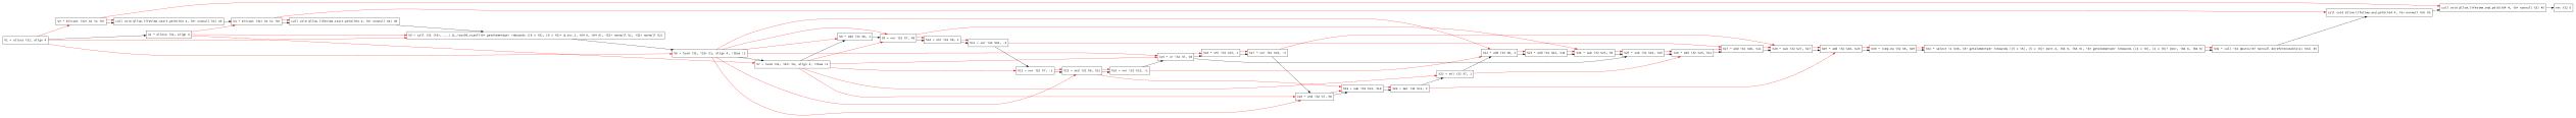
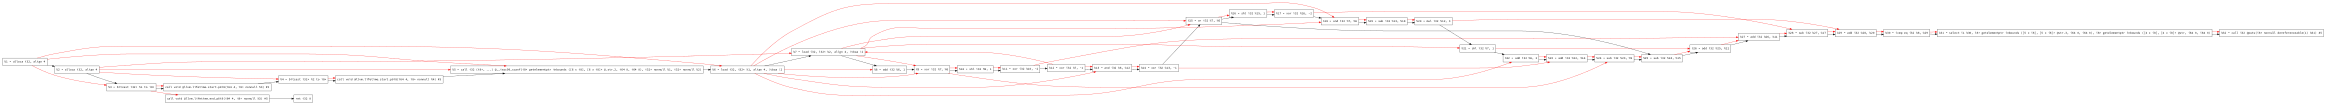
  digraph {
    fontname="Source Code Pro"
    rankdir=LR
    node [fontname="Source Code Pro" shape=record]
    edge [fontname="Source Code Pro" color=red]
    n1 [label="  %1 = alloca i32, align 4"]
    n2 [label="  %2 = alloca i32, align 4"]
    n3 [label="  %3 = bitcast i32* %1 to i8*"]
    n4 [label="  %5 = call i32 (i8*, ...) @__isoc99_scanf(i8* getelementptr inbounds ([6 x i8], [6 x i8]* @.str.2, i64 0, i64 0), i32* nonnull %1, i32* nonnull %2)"]
    n5 [label="  %6 = load i32, i32* %1, align 4, !tbaa !2"]
    n6 [label="  %4 = bitcast i32* %2 to i8*"]
    n7 [label="  %7 = load i32, i32* %2, align 4, !tbaa !2"]
    n8 [label="  call void @llvm.lifetime.start.p0i8(i64 4, i8* nonnull %3) #5"]
    n9 [label="  call void @llvm.lifetime.end.p0i8(i64 4, i8* nonnull %3) #5"]
    n10 [label="  %8 = add i32 %6, 1"]
    n11 [label="  %9 = xor i32 %7, %6"]
    n12 [label="  %13 = and i32 %6, %12"]
    n13 [label="  %15 = or i32 %7, %6"]
    n14 [label="  %18 = and i32 %7, %6"]
    n15 [label="  %22 = add i32 %6, 2"]
    n16 [label="  call void @llvm.lifetime.start.p0i8(i64 4, i8* nonnull %4) #5"]
-   n17 [label="  call void @llvm.lifetime.end.p0i8(i64 4, i8* nonnull %4) #5"]
    n18 [label="  %12 = xor i32 %7, -1"]
    n19 [label="  %21 = shl i32 %7, 1"]
    n20 [label="  ret i32 0"]
    n21 [label="  %10 = shl i32 %9, 1"]
    n22 [label="  %24 = sub i32 %23, %9"]
    n23 [label="  %14 = xor i32 %13, -1"]
    n24 [label="  %19 = sub i32 %13, %18"]
    n25 [label="  %16 = shl i32 %15, 1"]
    n26 [label="  %25 = sub i32 %24, %15"]
    n27 [label="  %23 = add i32 %22, %14"]
    n28 [label="  %26 = add i32 %25, %21"]
    n29 [label="  %30 = icmp eq i32 %8, %29"]
    n30 [label="  %31 = select i1 %30, i8* getelementptr inbounds ([5 x i8], [5 x i8]* @str.3, i64 0, i64 0), i8* getelementptr inbounds ([4 x i8], [4 x i8]* @str, i64 0, i64 0)"]
    n31 [label="  %11 = xor i32 %10, -2"]
    n32 [label="  %27 = add i32 %26, %11"]
    n33 [label="  %28 = sub i32 %27, %17"]
    n34 [label="%20 = mul i32 %12, 3"]
    n35 [label="  %17 = xor i32 %16, -2"]
    n36 [label="  %29 = add i32 %28, %20"]
    n37 [label="  %32 = call i32 @puts(i8* nonnull dereferenceable(1) %31) #5"]
    n1 -> n2 [color=""]
    n1 -> n3
    n1 -> n4
    n1 -> n5
+   n2 -> n3 [color=""]
    n2 -> n4
    n2 -> n6
    n2 -> n7
    n3 -> n8 [color=""]
    n3 -> n8
    n3 -> n9
    n4 -> n5 [color=""]
    n5 -> n7 [color=""]
    n5 -> n10
    n5 -> n11
    n5 -> n12
    n5 -> n13
    n5 -> n14
    n5 -> n15
    n6 -> n16 [color=""]
    n6 -> n16
-   n6 -> n17
    n7 -> n10 [color=""]
    n7 -> n11
    n7 -> n13
    n7 -> n14
-   n7 -> n18
+   n18 -> n7
    n7 -> n19
    n8 -> n6 [color=""]
    n9 -> n20 [color=""]
    n10 -> n11 [color=""]
    n11 -> n21 [color=""]
    n11 -> n21
    n11 -> n22
    n12 -> n23 [color=""]
    n12 -> n23
-   n12 -> n24
    n13 -> n25 [color=""]
    n13 -> n25
    n13 -> n26 [color=black]
    n14 -> n24 [color=""]
    n14 -> n24
    n15 -> n27 [color=""]
    n15 -> n27
    n16 -> n4 [color=""]
-   n17 -> n9 [color=""]
    n18 -> n12 [color=""]
    n18 -> n12
    n19 -> n15 [color=""]
    n19 -> n28
    n21 -> n31 [color=""]
    n21 -> n31
    n22 -> n26 [color=""]
    n22 -> n26
    n23 -> n13 [color=""]
-   n23 -> n15
+   n23 -> n27
    n24 -> n34 [color=""]
    n24 -> n34
    n25 -> n35 [color=""]
    n25 -> n35
    n26 -> n28 [color=""]
    n26 -> n28
    n27 -> n22 [color=""]
    n27 -> n22
    n28 -> n32 [color=""]
    n28 -> n32
    n29 -> n30 [color=""]
    n29 -> n30
    n30 -> n37 [color=""]
    n30 -> n37
    n31 -> n18 [color=""]
    n31 -> n32
    n32 -> n33 [color=""]
    n32 -> n33
    n33 -> n36 [color=""]
    n33 -> n36
    n34 -> n19 [color=""]
    n34 -> n36
    n35 -> n14 [color=""]
    n35 -> n33
    n36 -> n29 [color=""]
    n36 -> n29
-   n37 -> n17 [color=""]
  }
